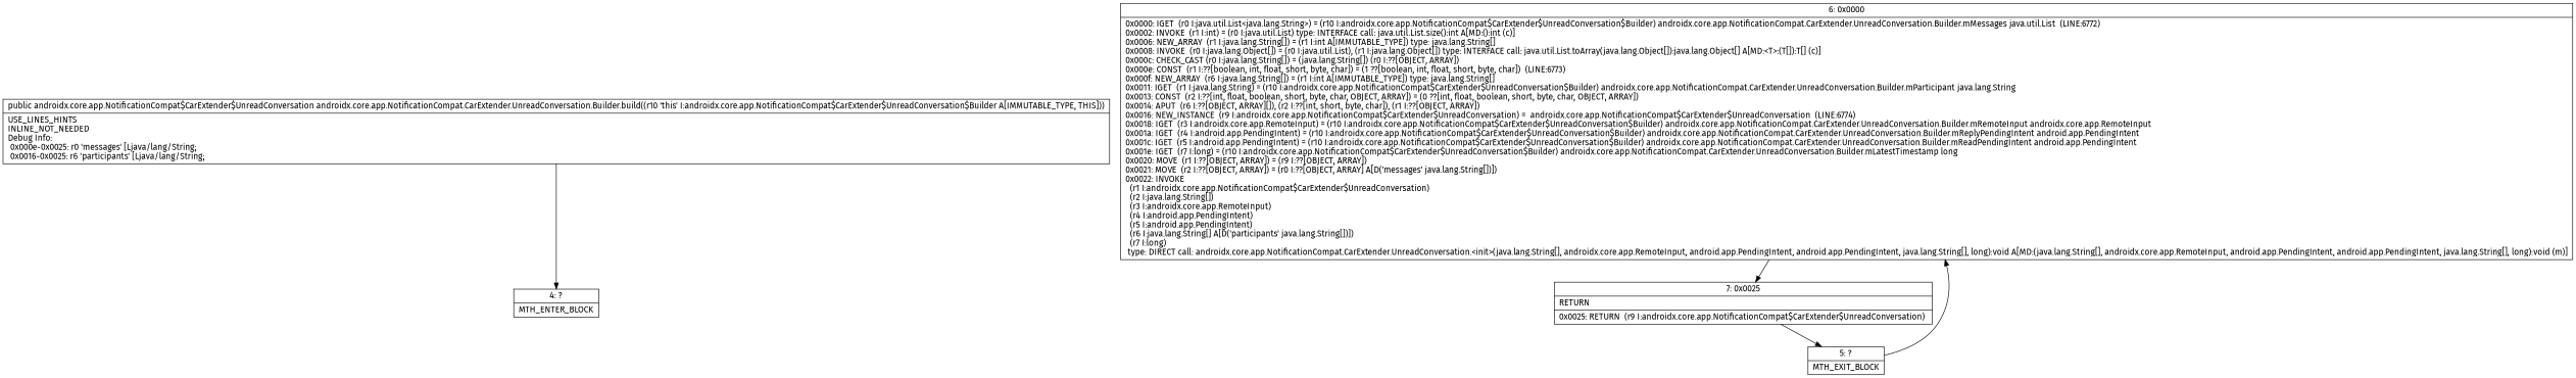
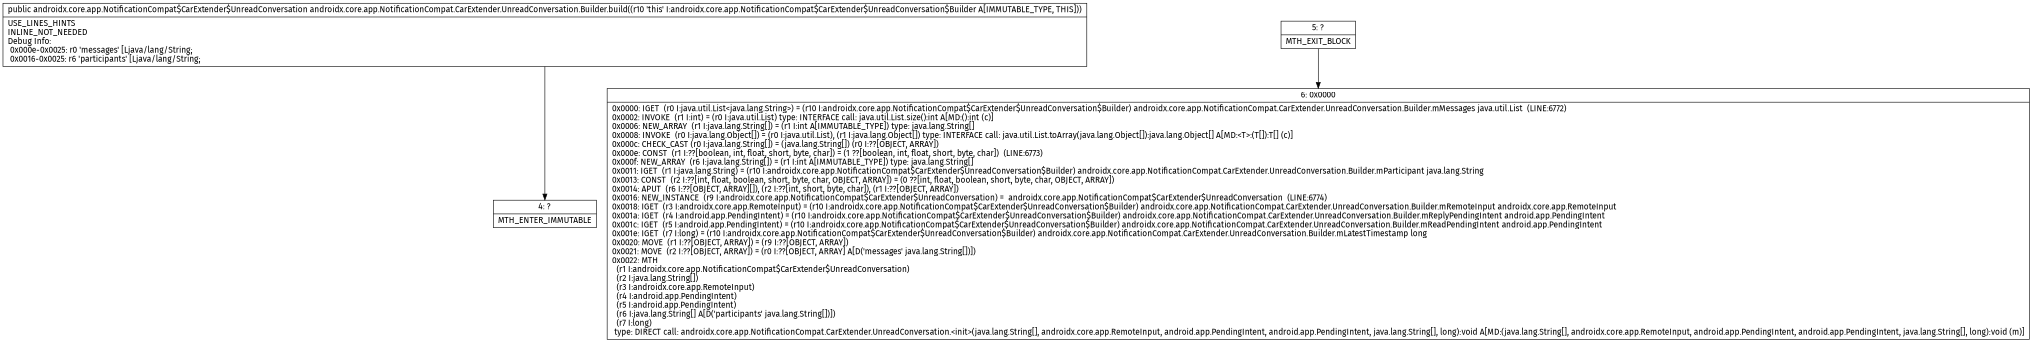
  digraph {
    fontname="Fira Sans"
    node [fontname="Fira Sans" shape=record]
    edge [fontname="Fira Sans"]
-   n1 [label="{4\:\ ?|MTH_ENTER_BLOCK\l}"]
-   n2 [label="{6\:\ 0x0000|0x0000: IGET  (r0 I:java.util.List\<java.lang.String\>) = (r10 I:androidx.core.app.NotificationCompat$CarExtender$UnreadConversation$Builder) androidx.core.app.NotificationCompat.CarExtender.UnreadConversation.Builder.mMessages java.util.List  (LINE:6772)\l0x0002: INVOKE  (r1 I:int) = (r0 I:java.util.List) type: INTERFACE call: java.util.List.size():int A[MD:():int (c)]\l0x0006: NEW_ARRAY  (r1 I:java.lang.String[]) = (r1 I:int A[IMMUTABLE_TYPE]) type: java.lang.String[] \l0x0008: INVOKE  (r0 I:java.lang.Object[]) = (r0 I:java.util.List), (r1 I:java.lang.Object[]) type: INTERFACE call: java.util.List.toArray(java.lang.Object[]):java.lang.Object[] A[MD:\<T\>:(T[]):T[] (c)]\l0x000c: CHECK_CAST (r0 I:java.lang.String[]) = (java.lang.String[]) (r0 I:??[OBJECT, ARRAY]) \l0x000e: CONST  (r1 I:??[boolean, int, float, short, byte, char]) = (1 ??[boolean, int, float, short, byte, char])  (LINE:6773)\l0x000f: NEW_ARRAY  (r6 I:java.lang.String[]) = (r1 I:int A[IMMUTABLE_TYPE]) type: java.lang.String[] \l0x0011: IGET  (r1 I:java.lang.String) = (r10 I:androidx.core.app.NotificationCompat$CarExtender$UnreadConversation$Builder) androidx.core.app.NotificationCompat.CarExtender.UnreadConversation.Builder.mParticipant java.lang.String \l0x0013: CONST  (r2 I:??[int, float, boolean, short, byte, char, OBJECT, ARRAY]) = (0 ??[int, float, boolean, short, byte, char, OBJECT, ARRAY]) \l0x0014: APUT  (r6 I:??[OBJECT, ARRAY][]), (r2 I:??[int, short, byte, char]), (r1 I:??[OBJECT, ARRAY]) \l0x0016: NEW_INSTANCE  (r9 I:androidx.core.app.NotificationCompat$CarExtender$UnreadConversation) =  androidx.core.app.NotificationCompat$CarExtender$UnreadConversation  (LINE:6774)\l0x0018: IGET  (r3 I:androidx.core.app.RemoteInput) = (r10 I:androidx.core.app.NotificationCompat$CarExtender$UnreadConversation$Builder) androidx.core.app.NotificationCompat.CarExtender.UnreadConversation.Builder.mRemoteInput androidx.core.app.RemoteInput \l0x001a: IGET  (r4 I:android.app.PendingIntent) = (r10 I:androidx.core.app.NotificationCompat$CarExtender$UnreadConversation$Builder) androidx.core.app.NotificationCompat.CarExtender.UnreadConversation.Builder.mReplyPendingIntent android.app.PendingIntent \l0x001c: IGET  (r5 I:android.app.PendingIntent) = (r10 I:androidx.core.app.NotificationCompat$CarExtender$UnreadConversation$Builder) androidx.core.app.NotificationCompat.CarExtender.UnreadConversation.Builder.mReadPendingIntent android.app.PendingIntent \l0x001e: IGET  (r7 I:long) = (r10 I:androidx.core.app.NotificationCompat$CarExtender$UnreadConversation$Builder) androidx.core.app.NotificationCompat.CarExtender.UnreadConversation.Builder.mLatestTimestamp long \l0x0020: MOVE  (r1 I:??[OBJECT, ARRAY]) = (r9 I:??[OBJECT, ARRAY]) \l0x0021: MOVE  (r2 I:??[OBJECT, ARRAY]) = (r0 I:??[OBJECT, ARRAY] A[D('messages' java.lang.String[])]) \l0x0022: INVOKE  \l  (r1 I:androidx.core.app.NotificationCompat$CarExtender$UnreadConversation)\l  (r2 I:java.lang.String[])\l  (r3 I:androidx.core.app.RemoteInput)\l  (r4 I:android.app.PendingIntent)\l  (r5 I:android.app.PendingIntent)\l  (r6 I:java.lang.String[] A[D('participants' java.lang.String[])])\l  (r7 I:long)\l type: DIRECT call: androidx.core.app.NotificationCompat.CarExtender.UnreadConversation.\<init\>(java.lang.String[], androidx.core.app.RemoteInput, android.app.PendingIntent, android.app.PendingIntent, java.lang.String[], long):void A[MD:(java.lang.String[], androidx.core.app.RemoteInput, android.app.PendingIntent, android.app.PendingIntent, java.lang.String[], long):void (m)]\l}"]
-   n3 [label="{7\:\ 0x0025|RETURN\l|0x0025: RETURN  (r9 I:androidx.core.app.NotificationCompat$CarExtender$UnreadConversation) \l}"]
+   n1 [label="{4\:\ ?|MTH_ENTER_IMMUTABLE\l}"]
+   n2 [label="{6\:\ 0x0000|0x0000: IGET  (r0 I:java.util.List\<java.lang.String\>) = (r10 I:androidx.core.app.NotificationCompat$CarExtender$UnreadConversation$Builder) androidx.core.app.NotificationCompat.CarExtender.UnreadConversation.Builder.mMessages java.util.List  (LINE:6772)\l0x0002: INVOKE  (r1 I:int) = (r0 I:java.util.List) type: INTERFACE call: java.util.List.size():int A[MD:():int (c)]\l0x0006: NEW_ARRAY  (r1 I:java.lang.String[]) = (r1 I:int A[IMMUTABLE_TYPE]) type: java.lang.String[] \l0x0008: INVOKE  (r0 I:java.lang.Object[]) = (r0 I:java.util.List), (r1 I:java.lang.Object[]) type: INTERFACE call: java.util.List.toArray(java.lang.Object[]):java.lang.Object[] A[MD:\<T\>:(T[]):T[] (c)]\l0x000c: CHECK_CAST (r0 I:java.lang.String[]) = (java.lang.String[]) (r0 I:??[OBJECT, ARRAY]) \l0x000e: CONST  (r1 I:??[boolean, int, float, short, byte, char]) = (1 ??[boolean, int, float, short, byte, char])  (LINE:6773)\l0x000f: NEW_ARRAY  (r6 I:java.lang.String[]) = (r1 I:int A[IMMUTABLE_TYPE]) type: java.lang.String[] \l0x0011: IGET  (r1 I:java.lang.String) = (r10 I:androidx.core.app.NotificationCompat$CarExtender$UnreadConversation$Builder) androidx.core.app.NotificationCompat.CarExtender.UnreadConversation.Builder.mParticipant java.lang.String \l0x0013: CONST  (r2 I:??[int, float, boolean, short, byte, char, OBJECT, ARRAY]) = (0 ??[int, float, boolean, short, byte, char, OBJECT, ARRAY]) \l0x0014: APUT  (r6 I:??[OBJECT, ARRAY][]), (r2 I:??[int, short, byte, char]), (r1 I:??[OBJECT, ARRAY]) \l0x0016: NEW_INSTANCE  (r9 I:androidx.core.app.NotificationCompat$CarExtender$UnreadConversation) =  androidx.core.app.NotificationCompat$CarExtender$UnreadConversation  (LINE:6774)\l0x0018: IGET  (r3 I:androidx.core.app.RemoteInput) = (r10 I:androidx.core.app.NotificationCompat$CarExtender$UnreadConversation$Builder) androidx.core.app.NotificationCompat.CarExtender.UnreadConversation.Builder.mRemoteInput androidx.core.app.RemoteInput \l0x001a: IGET  (r4 I:android.app.PendingIntent) = (r10 I:androidx.core.app.NotificationCompat$CarExtender$UnreadConversation$Builder) androidx.core.app.NotificationCompat.CarExtender.UnreadConversation.Builder.mReplyPendingIntent android.app.PendingIntent \l0x001c: IGET  (r5 I:android.app.PendingIntent) = (r10 I:androidx.core.app.NotificationCompat$CarExtender$UnreadConversation$Builder) androidx.core.app.NotificationCompat.CarExtender.UnreadConversation.Builder.mReadPendingIntent android.app.PendingIntent \l0x001e: IGET  (r7 I:long) = (r10 I:androidx.core.app.NotificationCompat$CarExtender$UnreadConversation$Builder) androidx.core.app.NotificationCompat.CarExtender.UnreadConversation.Builder.mLatestTimestamp long \l0x0020: MOVE  (r1 I:??[OBJECT, ARRAY]) = (r9 I:??[OBJECT, ARRAY]) \l0x0021: MOVE  (r2 I:??[OBJECT, ARRAY]) = (r0 I:??[OBJECT, ARRAY] A[D('messages' java.lang.String[])]) \l0x0022: MTH  \l  (r1 I:androidx.core.app.NotificationCompat$CarExtender$UnreadConversation)\l  (r2 I:java.lang.String[])\l  (r3 I:androidx.core.app.RemoteInput)\l  (r4 I:android.app.PendingIntent)\l  (r5 I:android.app.PendingIntent)\l  (r6 I:java.lang.String[] A[D('participants' java.lang.String[])])\l  (r7 I:long)\l type: DIRECT call: androidx.core.app.NotificationCompat.CarExtender.UnreadConversation.\<init\>(java.lang.String[], androidx.core.app.RemoteInput, android.app.PendingIntent, android.app.PendingIntent, java.lang.String[], long):void A[MD:(java.lang.String[], androidx.core.app.RemoteInput, android.app.PendingIntent, android.app.PendingIntent, java.lang.String[], long):void (m)]\l}"]
    n4 [label="{5\:\ ?|MTH_EXIT_BLOCK\l}"]
    n5 [label="{public androidx.core.app.NotificationCompat$CarExtender$UnreadConversation androidx.core.app.NotificationCompat.CarExtender.UnreadConversation.Builder.build((r10 'this' I:androidx.core.app.NotificationCompat$CarExtender$UnreadConversation$Builder A[IMMUTABLE_TYPE, THIS]))  | USE_LINES_HINTS\lINLINE_NOT_NEEDED\lDebug Info:\l  0x000e\-0x0025: r0 'messages' [Ljava\/lang\/String;\l  0x0016\-0x0025: r6 'participants' [Ljava\/lang\/String;\l}"]
-   n2 -> n3
-   n3 -> n4
    n4 -> n2
    n5 -> n1
  }
